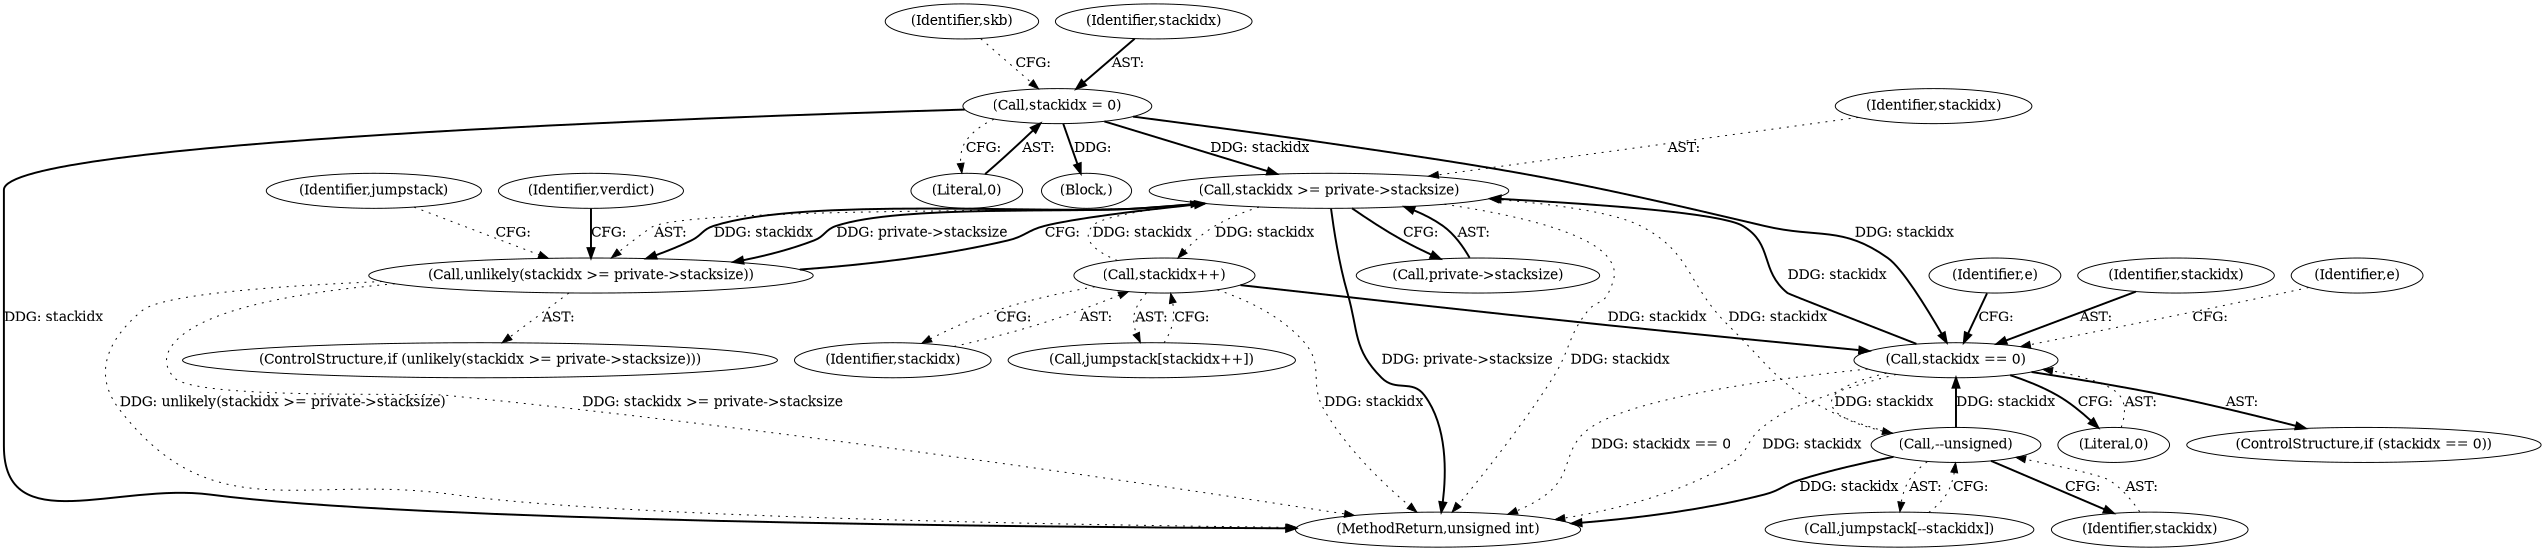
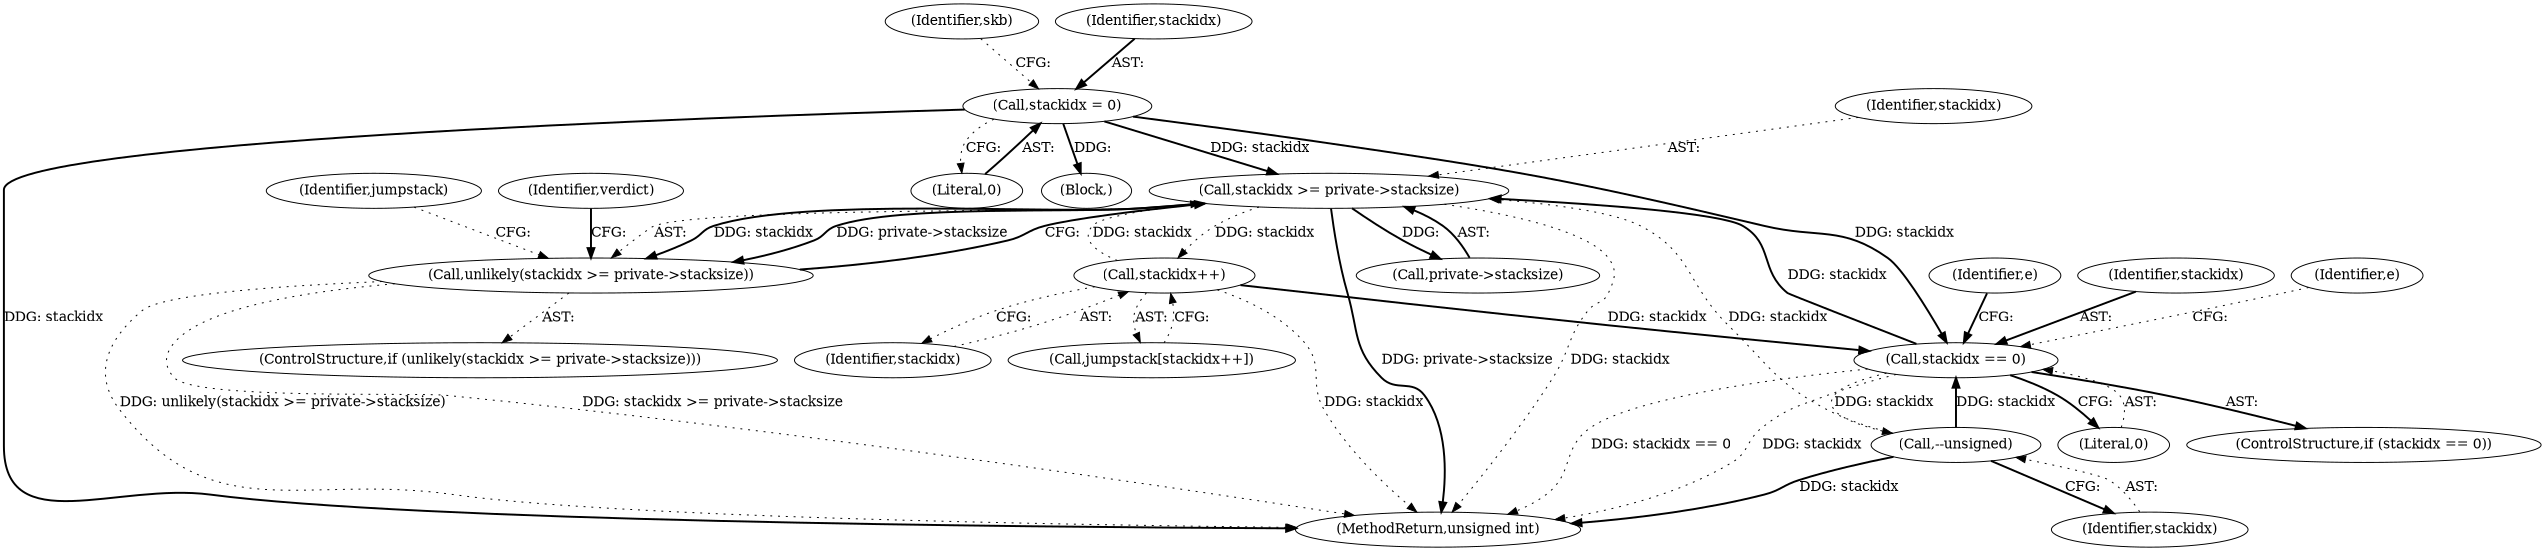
  digraph {
    edge [style=dotted]
    n1 [label="(Call,stackidx >= private->stacksize)"]
    n2 [label="(Call,stackidx++)"]
    n3 [label="(Call,unlikely(stackidx >= private->stacksize))"]
    n4 [label="(MethodReturn,unsigned int)"]
    n5 [label="(Call,private->stacksize)"]
    n6 [label="(Call,stackidx == 0)"]
    n7 [label="(Identifier,stackidx)"]
    n8 [label="(Call,jumpstack[stackidx++])"]
    n9 [label="(ControlStructure,if (unlikely(stackidx >= private->stacksize)))"]
    n10 [label="(Call,--unsigned)"]
    n11 [label="(Literal,0)"]
    n12 [label="(ControlStructure,if (stackidx == 0))"]
-   n13 [label="(Call,jumpstack[--stackidx])"]
    n14 [label="(Identifier,stackidx)"]
    n15 [label="(Call,stackidx = 0)"]
    n16 [label="(Literal,0)"]
    n17 [label="(Block,)"]
    n18 [label="(Identifier,stackidx)"]
    n19 [label="(Identifier,e)"]
    n20 [label="(Identifier,skb)"]
    n21 [label="(Identifier,jumpstack)"]
    n22 [label="(Identifier,stackidx)"]
    n23 [label="(Identifier,stackidx)"]
    n24 [label="(Identifier,verdict)"]
    n25 [label="(Identifier,e)"]
    n1 -> n2 [label="DDG: stackidx"]
    n1 -> n3 [label="AST: "]
    n1 -> n3 [label="DDG: stackidx" style=bold]
    n1 -> n3 [label="DDG: private->stacksize" style=bold]
    n1 -> n4 [label="DDG: private->stacksize" style=bold]
    n1 -> n4 [label="DDG: stackidx"]
-   n1 -> n5 [label="CFG: " style=bold]
+   n1 -> n5 [label="DDG: " style=bold]
    n2 -> n1 [label="DDG: stackidx"]
    n2 -> n4 [label="DDG: stackidx"]
    n2 -> n6 [label="DDG: stackidx" style=bold]
    n2 -> n7 [label="CFG: "]
    n2 -> n8 [label="AST: "]
    n3 -> n1 [label="CFG: " style=bold]
    n3 -> n4 [label="DDG: unlikely(stackidx >= private->stacksize)"]
    n3 -> n4 [label="DDG: stackidx >= private->stacksize"]
    n3 -> n9 [label="AST: "]
    n5 -> n1 [label="AST: " style=bold]
    n6 -> n1 [label="DDG: stackidx" style=bold]
    n6 -> n4 [label="DDG: stackidx == 0"]
    n6 -> n4 [label="DDG: stackidx"]
    n6 -> n10 [label="DDG: stackidx"]
    n6 -> n11 [label="CFG: " style=bold]
    n6 -> n12 [label="AST: " style=bold]
    n7 -> n2 [label="AST: "]
    n8 -> n2 [label="CFG: "]
    n10 -> n1 [label="DDG: stackidx"]
    n10 -> n4 [label="DDG: stackidx" style=bold]
    n10 -> n6 [label="DDG: stackidx" style=bold]
-   n10 -> n13 [label="AST: "]
    n10 -> n14 [label="CFG: " style=bold]
    n11 -> n6 [label="AST: "]
-   n13 -> n10 [label="CFG: "]
    n14 -> n10 [label="AST: "]
    n15 -> n1 [label="DDG: stackidx" style=bold]
    n15 -> n4 [label="DDG: stackidx" style=bold]
    n15 -> n6 [label="DDG: stackidx" style=bold]
    n15 -> n16 [label="CFG: "]
    n15 -> n17 [label="DDG: " style=bold]
    n16 -> n15 [label="AST: " style=bold]
    n18 -> n1 [label="AST: "]
    n19 -> n6 [label="CFG: " style=bold]
    n20 -> n15 [label="CFG: "]
    n21 -> n3 [label="CFG: "]
    n22 -> n15 [label="AST: " style=bold]
    n23 -> n6 [label="AST: " style=bold]
    n24 -> n3 [label="CFG: " style=bold]
    n25 -> n6 [label="CFG: "]
  }
